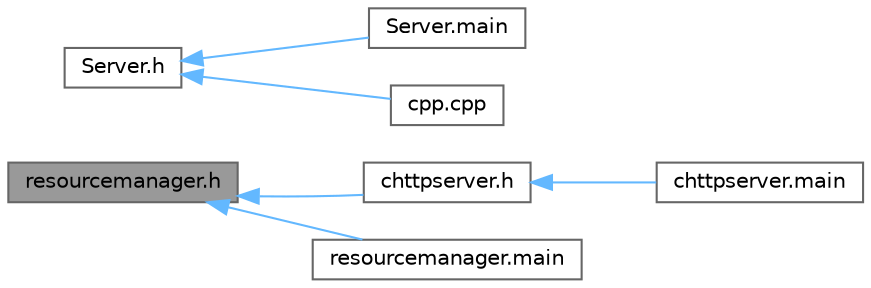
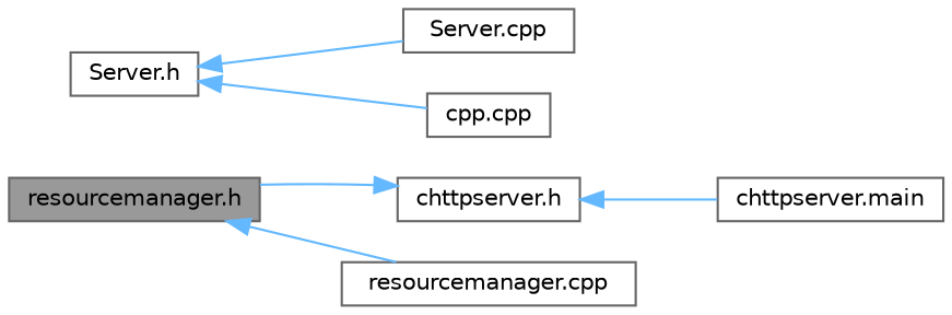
  digraph {
    rankdir=LR
    node [color=grey40 fillcolor=white fontname=Helvetica fontsize=10 shape=box style=filled]
    edge [color=steelblue1 dir=back fontname=Helvetica fontsize=10 labelfontname=Helvetica labelfontsize=10 style=solid]
    n1 [color=gray40 fillcolor=grey60 fontcolor=black height=0.2 label="resourcemanager.h" width=0.4]
    n2 [height=0.2 label="chttpserver.h" width=0.4]
-   n3 [height=0.2 label="resourcemanager.main" width=0.4]
+   n3 [height=0.2 label="resourcemanager.cpp" width=0.4]
    n4 [height=0.2 label="chttpserver.main" width=0.4]
    n5 [height=0.2 label="Server.h" width=0.4]
-   n6 [height=0.2 label="Server.main" width=0.4]
+   n6 [height=0.2 label="Server.cpp" width=0.4]
    n7 [height=0.2 label="cpp.cpp" width=0.4]
-   n1 -> n2
+   n2 -> n1
    n1 -> n3
    n2 -> n4
    n5 -> n6
    n5 -> n7
  }
